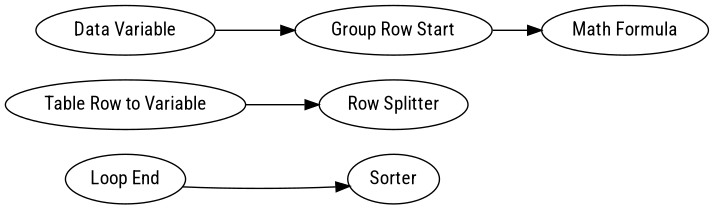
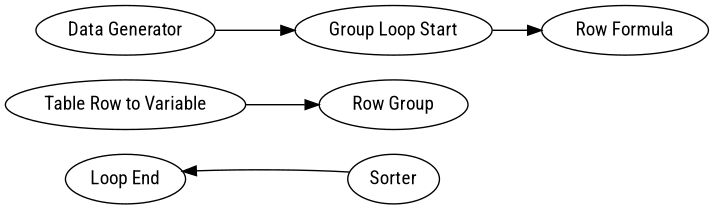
  digraph {
    fontname="Roboto Condensed"
    rankdir=LR
    node [fontname="Roboto Condensed"]
    edge [fontname="Roboto Condensed"]
    n1 [label="Loop End"]
    n2 [label=Sorter]
-   n3 [label="Row Splitter"]
+   n3 [label="Row Group"]
    n4 [label="Table Row to Variable"]
-   n5 [label="Math Formula"]
-   n6 [label="Data Variable"]
-   n7 [label="Group Row Start"]
-   n1 -> n2
+   n5 [label="Row Formula"]
+   n6 [label="Data Generator"]
+   n7 [label="Group Loop Start"]
+   n2 -> n1
    n4 -> n3
    n6 -> n7
    n7 -> n5
  }
